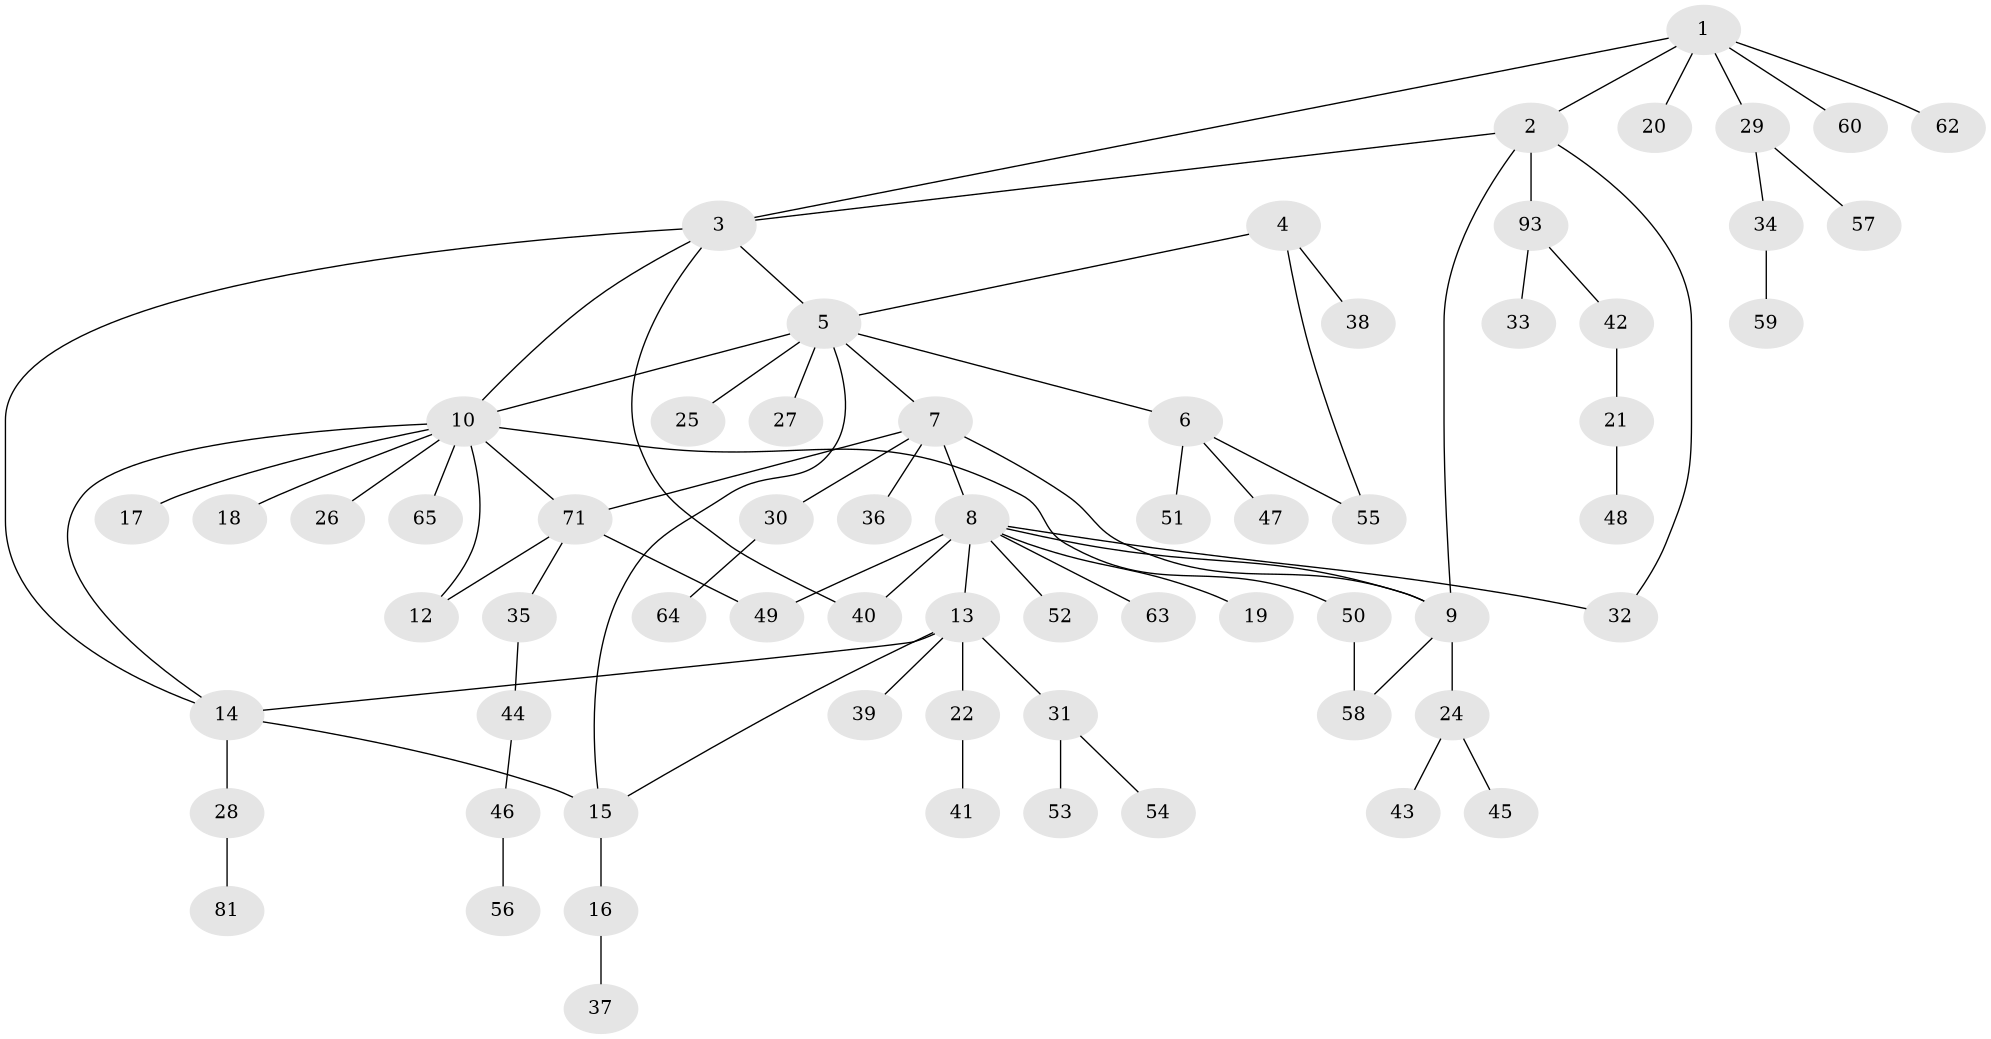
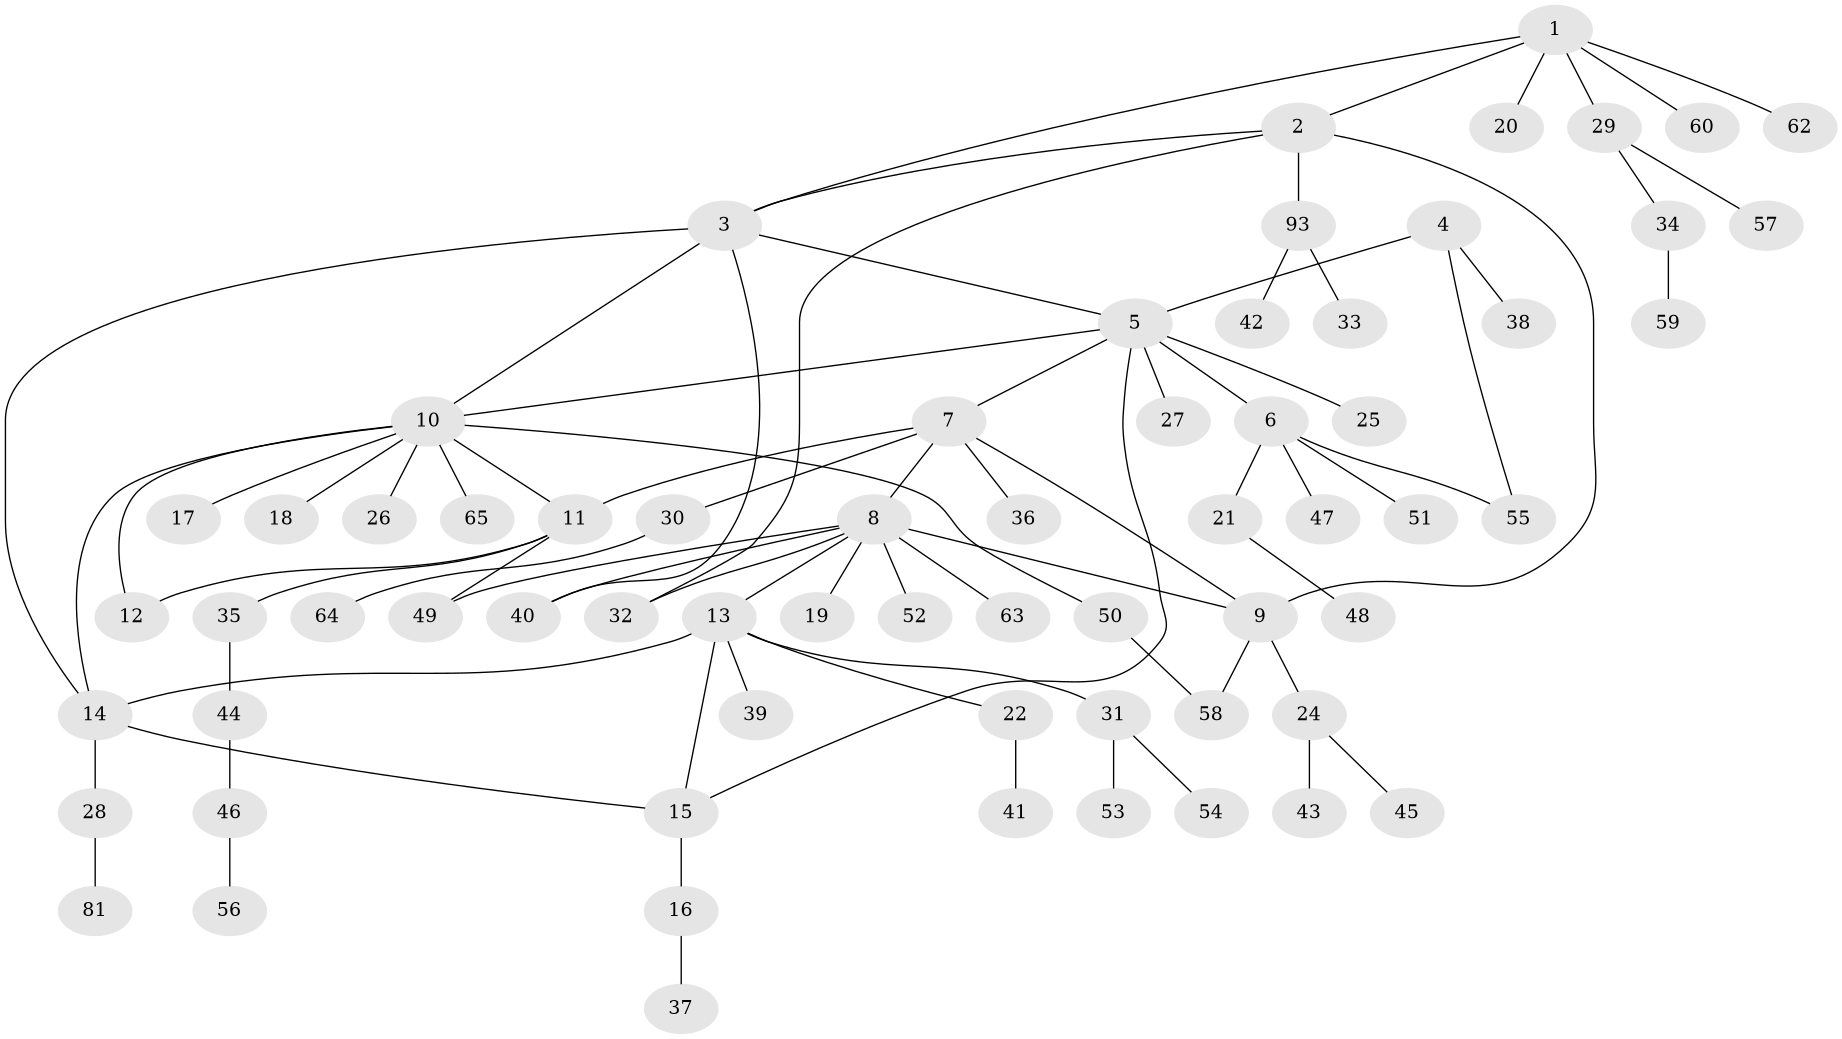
  graph {
    node [color=gray90 style=filled]
    1
    2
    3
    20
    29
    60
    62
    9
    n9 [label=93]
    32
    5
    10
    14
    40
    34
    57
    24
    58
    33
    42
    6
    7
    15
    25
    27
-   11 [label=71]
+   11
    12
    17
    18
    26
    50
    65
    28
    4
    38
    55
    21
    47
    51
    8
    30
    36
    16
    48
    13
    19
    49
    52
    63
    35
    64
    22
    31
    39
    43
    45
    44
    41
    53
    54
    n61 [label=81]
    37
    59
    46
    56
    1 -- 2
    1 -- 3
    1 -- 20
    1 -- 29
    1 -- 60
    1 -- 62
    2 -- 3
    2 -- 9
    2 -- n9
    2 -- 32
    3 -- 5
    3 -- 10
    3 -- 14
    3 -- 40
    29 -- 34
    29 -- 57
    9 -- 24
    9 -- 58
    n9 -- 33
    n9 -- 42
    5 -- 10
    5 -- 6
    5 -- 7
    5 -- 15
    5 -- 25
    5 -- 27
    10 -- 14
    10 -- 11
    10 -- 12
    10 -- 17
    10 -- 18
    10 -- 26
    10 -- 50
    10 -- 65
    14 -- 15
    14 -- 28
    34 -- 59
    24 -- 43
    24 -- 45
    6 -- 55
-   42 -- 21
+   6 -- 21
    6 -- 47
    6 -- 51
    7 -- 9
    7 -- 11
    7 -- 8
    7 -- 30
    7 -- 36
    15 -- 16
    11 -- 12
    11 -- 49
    11 -- 35
    50 -- 58
    28 -- n61
    4 -- 5
    4 -- 38
    4 -- 55
    21 -- 48
    8 -- 9
    8 -- 32
    8 -- 40
    8 -- 13
    8 -- 19
    8 -- 49
    8 -- 52
    8 -- 63
    30 -- 64
    16 -- 37
    13 -- 14
    13 -- 15
    13 -- 22
    13 -- 31
    13 -- 39
    35 -- 44
    22 -- 41
    31 -- 53
    31 -- 54
    44 -- 46
    46 -- 56
  }
